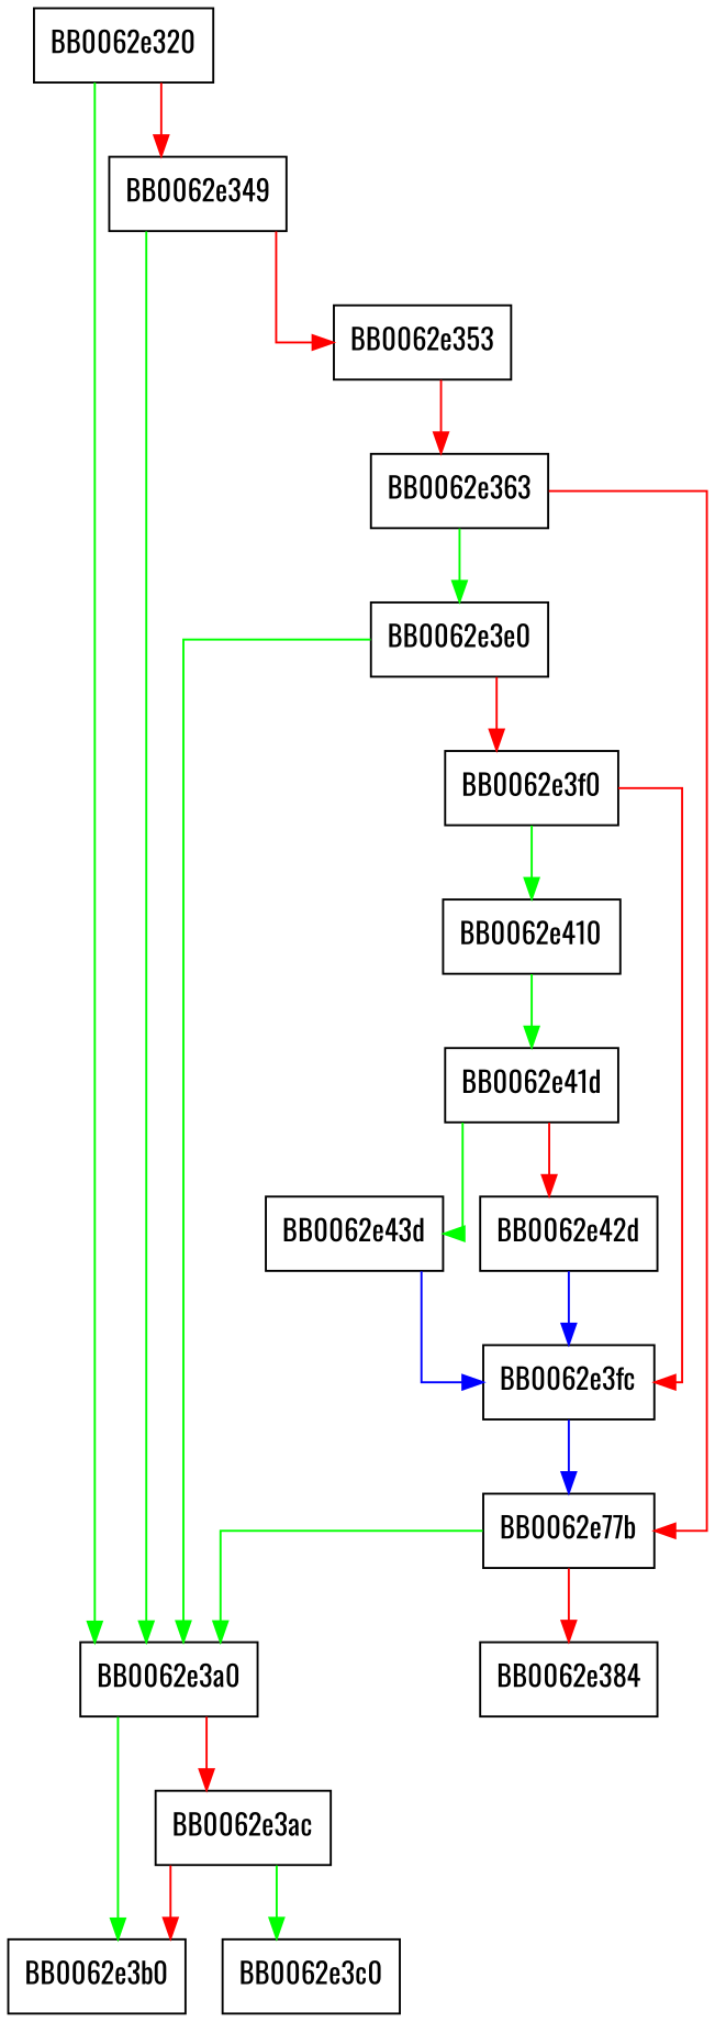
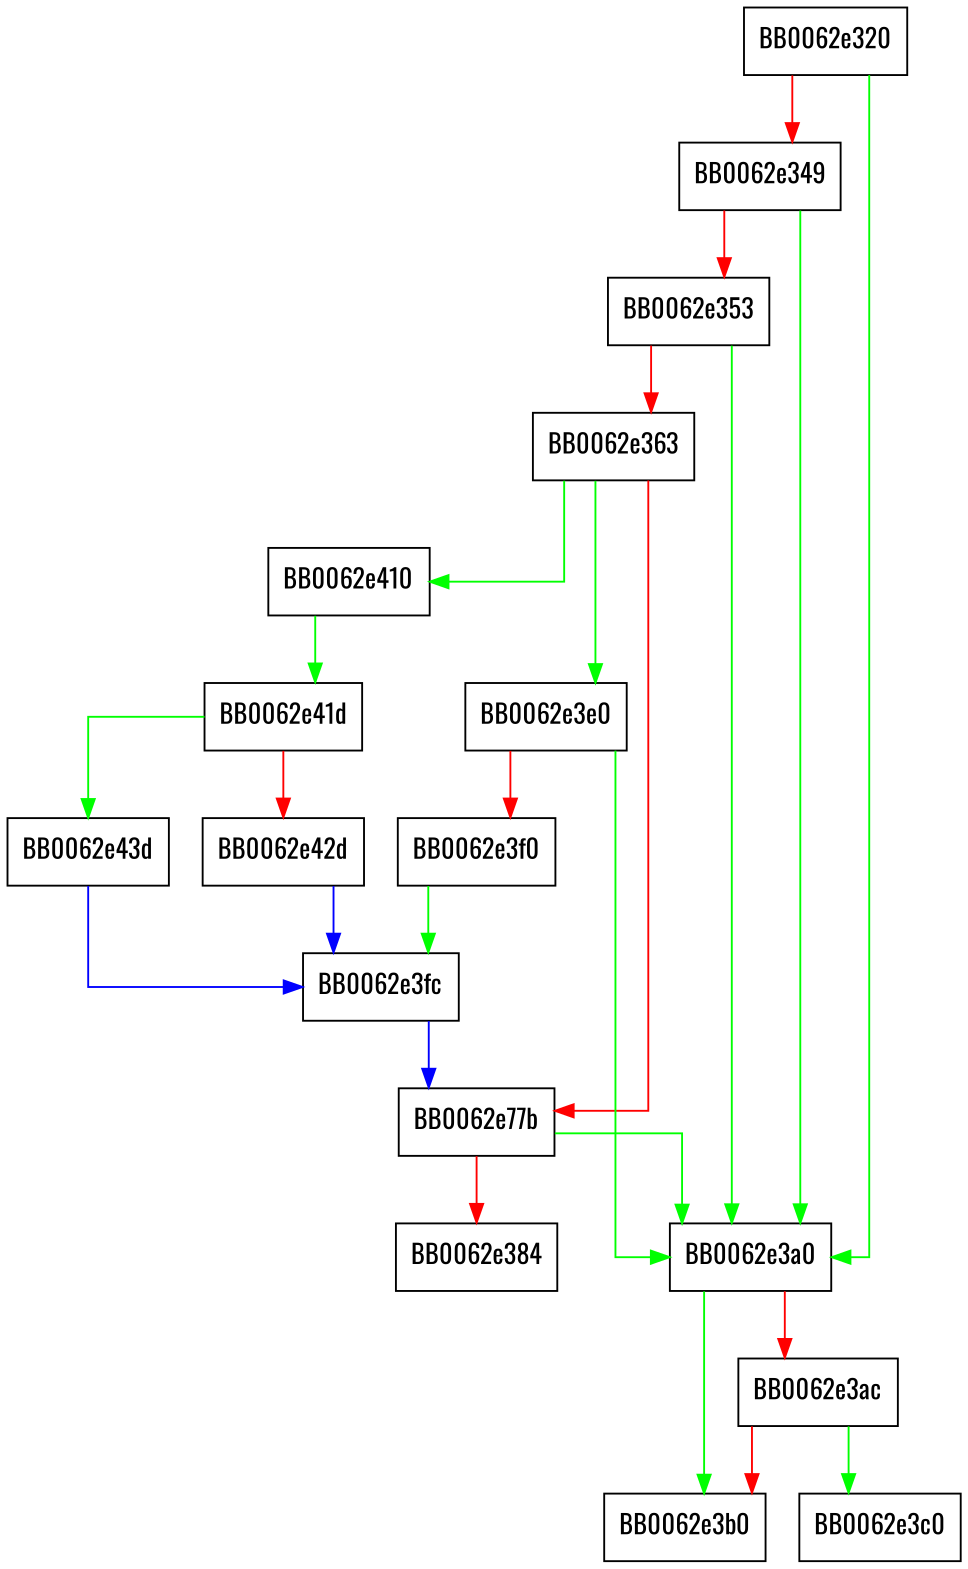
  digraph {
    fontname=Oswald
    splines=ortho
    node [fontname=Oswald shape=box]
    edge [color=green fontname=Oswald]
    BB0062e320
    BB0062e3a0
    BB0062e349
    BB0062e3b0
    BB0062e3ac
    BB0062e353
    BB0062e3c0
    BB0062e363
    BB0062e3e0
    n10 [label=BB0062e77b]
    BB0062e3f0
    BB0062e384
    BB0062e410
    BB0062e3fc
    BB0062e41d
    BB0062e43d
    BB0062e42d
    BB0062e320 -> BB0062e3a0
    BB0062e320 -> BB0062e349 [color=red]
    BB0062e3a0 -> BB0062e3b0
    BB0062e3a0 -> BB0062e3ac [color=red]
    BB0062e349 -> BB0062e3a0
    BB0062e349 -> BB0062e353 [color=red]
    BB0062e3ac -> BB0062e3b0 [color=red]
    BB0062e3ac -> BB0062e3c0
+   BB0062e353 -> BB0062e3a0
    BB0062e353 -> BB0062e363 [color=red]
    BB0062e363 -> BB0062e3e0
    BB0062e363 -> n10 [color=red]
    BB0062e3e0 -> BB0062e3a0
    BB0062e3e0 -> BB0062e3f0 [color=red]
    n10 -> BB0062e3a0
    n10 -> BB0062e384 [color=red]
-   BB0062e3f0 -> BB0062e410
-   BB0062e3f0 -> BB0062e3fc [color=red]
+   BB0062e363 -> BB0062e410
+   BB0062e3f0 -> BB0062e3fc
    BB0062e410 -> BB0062e41d
    BB0062e3fc -> n10 [color=blue]
    BB0062e41d -> BB0062e43d
    BB0062e41d -> BB0062e42d [color=red]
    BB0062e43d -> BB0062e3fc [color=blue]
    BB0062e42d -> BB0062e3fc [color=blue]
  }
